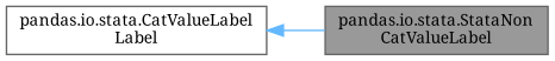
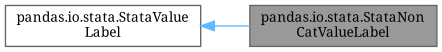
  digraph {
    rankdir=LR
    fontname="Noto Serif"
    node [color=gray40 fontname="Noto Serif" fontsize=10 shape=box style=filled]
    n1 [fillcolor=grey60 fontcolor=black height=0.2 label="pandas.io.stata.StataNon\lCatValueLabel" width=0.4]
-   n2 [fillcolor=white height=0.2 label="pandas.io.stata.CatValueLabel\lLabel" width=0.4]
+   n2 [fillcolor=white height=0.2 label="pandas.io.stata.StataValue\lLabel" width=0.4]
    n2 -> n1 [color=steelblue1 dir=back fontname="Noto Serif" fontsize=10 labelfontname=Helvetica labelfontsize=10 style=solid]
  }
